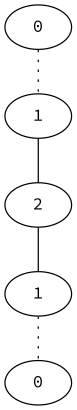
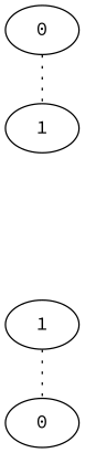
  graph {
    fontname="Source Code Pro"
    node [fontname="Source Code Pro"]
    edge [fontname="Source Code Pro"]
    n1 [label=0]
    n2 [label=1]
-   n3 [label=2]
    n4 [label=1]
    n5 [label=0]
    n1 -- n2 [style=dotted]
-   n2 -- n3
-   n3 -- n4
    n4 -- n5 [style=dotted]
  }
